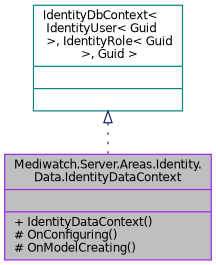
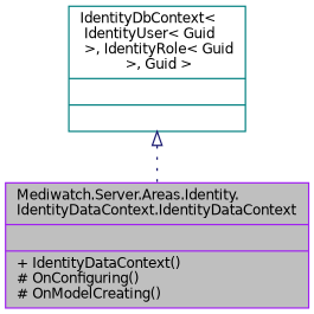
  digraph {
    node [fontname=Helvetica fontsize=10 shape=record style=filled]
-   n1 [color=purple fillcolor=grey75 fontcolor=black height=0.2 label="{Mediwatch.Server.Areas.Identity.\lData.IdentityDataContext\n||+ IdentityDataContext()\l# OnConfiguring()\l# OnModelCreating()\l}" width=0.4]
+   n1 [color=purple fillcolor=grey75 fontcolor=black height=0.2 label="{Mediwatch.Server.Areas.Identity.\lIdentityDataContext.IdentityDataContext\n||+ IdentityDataContext()\l# OnConfiguring()\l# OnModelCreating()\l}" width=0.4]
    n2 [color=teal fillcolor=white height=0.2 label="{IdentityDbContext\<\l IdentityUser\< Guid\l \>, IdentityRole\< Guid\l \>, Guid \>\n||}" width=0.4]
    n2 -> n1 [arrowtail=onormal color=midnightblue dir=back fontname=Helvetica fontsize=10 labelfontname=Helvetica labelfontsize=10 style=dotted]
  }
